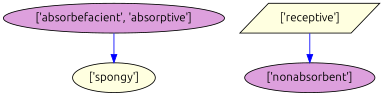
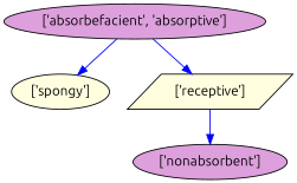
  strict digraph {
    fontname=Ubuntu
    node [fillcolor=lightyellow fontname=Ubuntu shape=ellipse style=filled]
    edge [color=blue fontname=Ubuntu]
    "['spongy']"
    "['absorbefacient', 'absorptive']" [fillcolor=plum]
    "['receptive']" [shape=parallelogram]
    "['nonabsorbent']" [fillcolor=plum]
    "['absorbefacient', 'absorptive']" -> "['spongy']"
+   "['absorbefacient', 'absorptive']" -> "['receptive']"
    "['receptive']" -> "['nonabsorbent']"
  }
